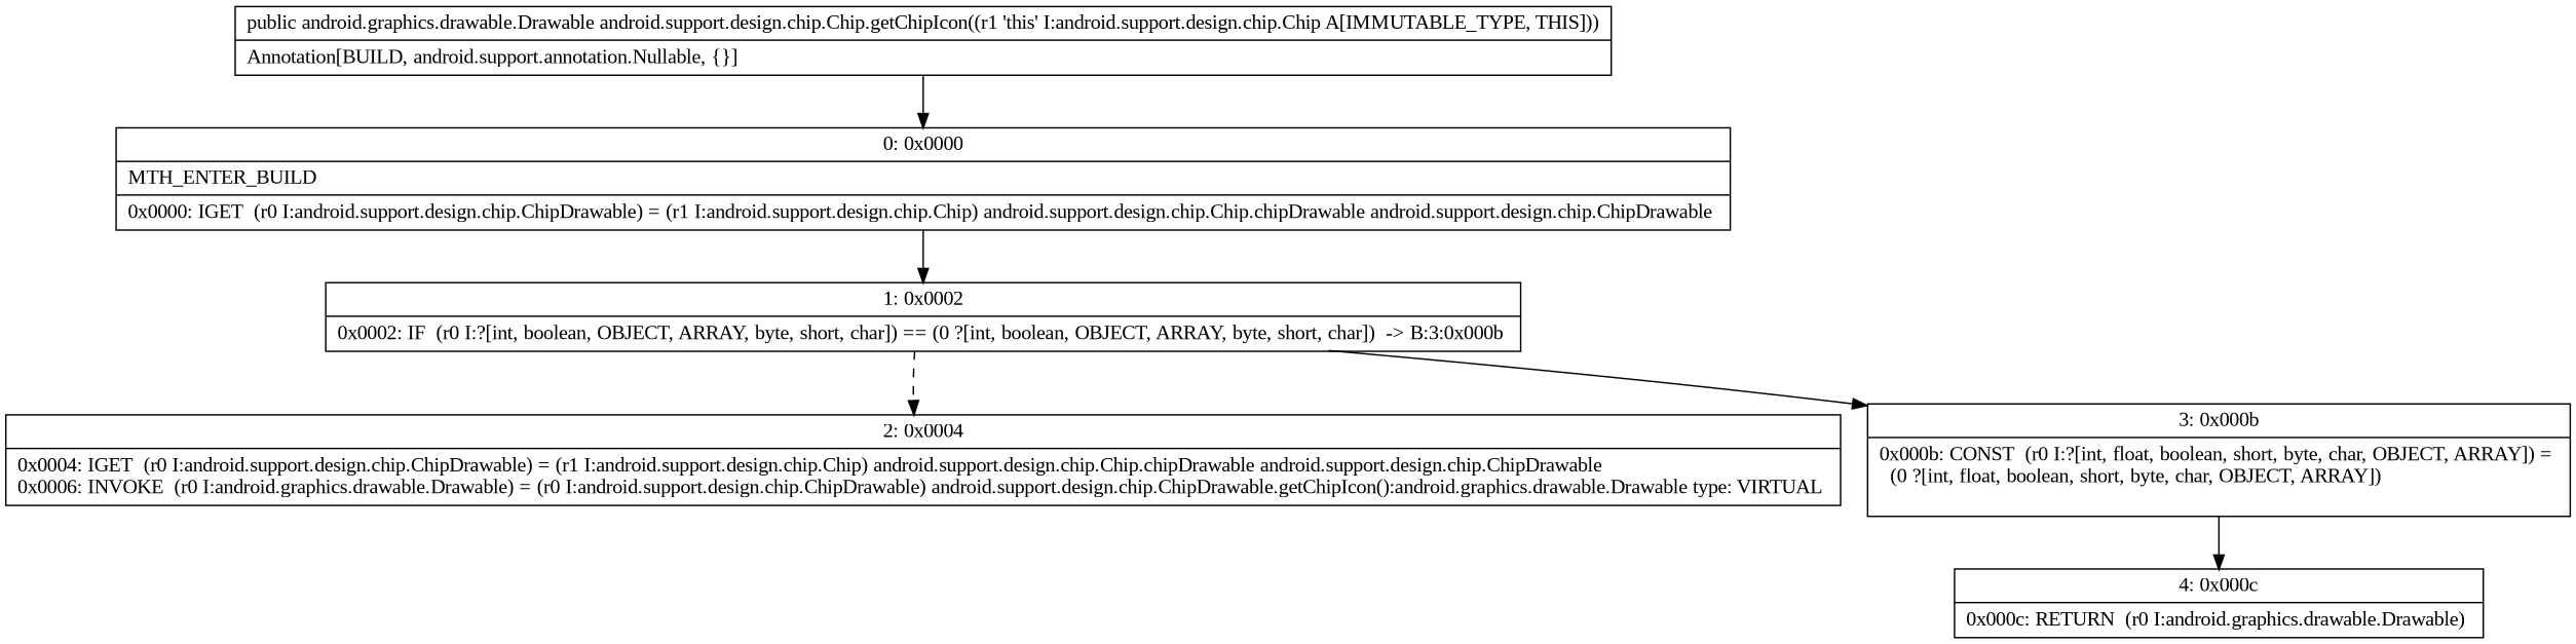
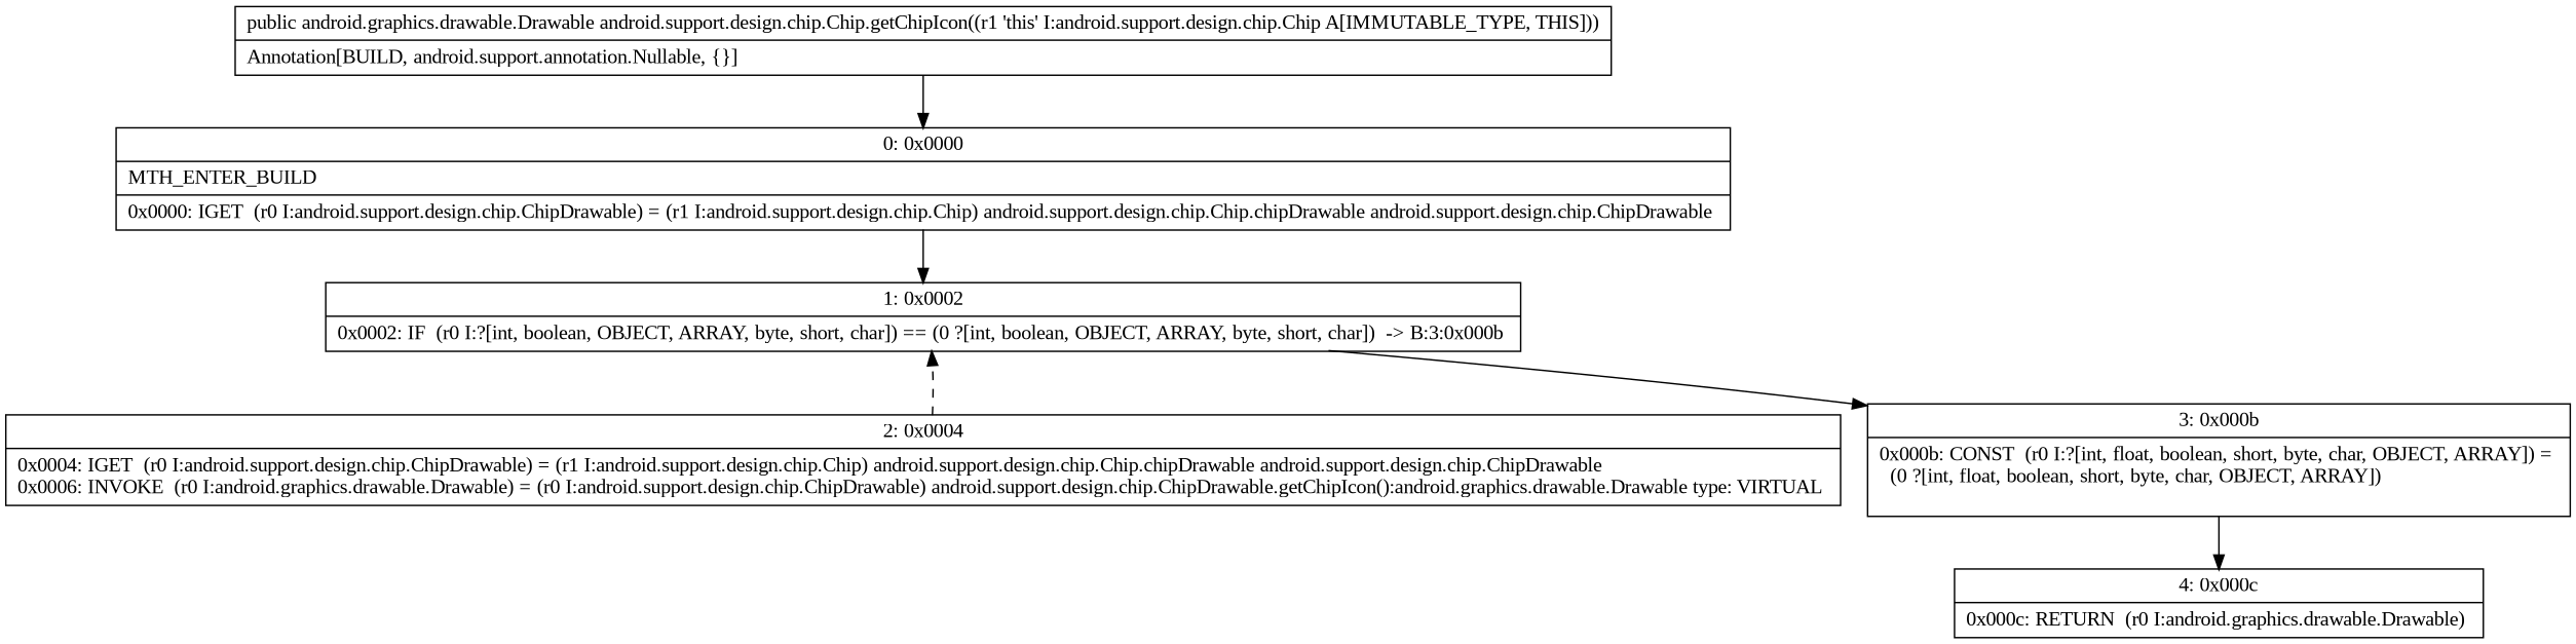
  digraph {
    fontname="Liberation Serif"
    node [fontname="Liberation Serif" shape=record]
    edge [fontname="Liberation Serif"]
    n1 [label="{0\:\ 0x0000|MTH_ENTER_BUILD\l|0x0000: IGET  (r0 I:android.support.design.chip.ChipDrawable) = (r1 I:android.support.design.chip.Chip) android.support.design.chip.Chip.chipDrawable android.support.design.chip.ChipDrawable \l}"]
    n2 [label="{1\:\ 0x0002|0x0002: IF  (r0 I:?[int, boolean, OBJECT, ARRAY, byte, short, char]) == (0 ?[int, boolean, OBJECT, ARRAY, byte, short, char])  \-\> B:3:0x000b \l}"]
    n3 [label="{2\:\ 0x0004|0x0004: IGET  (r0 I:android.support.design.chip.ChipDrawable) = (r1 I:android.support.design.chip.Chip) android.support.design.chip.Chip.chipDrawable android.support.design.chip.ChipDrawable \l0x0006: INVOKE  (r0 I:android.graphics.drawable.Drawable) = (r0 I:android.support.design.chip.ChipDrawable) android.support.design.chip.ChipDrawable.getChipIcon():android.graphics.drawable.Drawable type: VIRTUAL \l}"]
    n4 [label="{3\:\ 0x000b|0x000b: CONST  (r0 I:?[int, float, boolean, short, byte, char, OBJECT, ARRAY]) = \l  (0 ?[int, float, boolean, short, byte, char, OBJECT, ARRAY])\l \l}"]
    n5 [label="{4\:\ 0x000c|0x000c: RETURN  (r0 I:android.graphics.drawable.Drawable) \l}"]
    n6 [label="{public android.graphics.drawable.Drawable android.support.design.chip.Chip.getChipIcon((r1 'this' I:android.support.design.chip.Chip A[IMMUTABLE_TYPE, THIS]))  | Annotation[BUILD, android.support.annotation.Nullable, \{\}]\l}"]
    n1 -> n2
-   n2 -> n3 [style=dashed]
+   n3 -> n2 [style=dashed]
    n2 -> n4
    n4 -> n5
    n6 -> n1
  }
